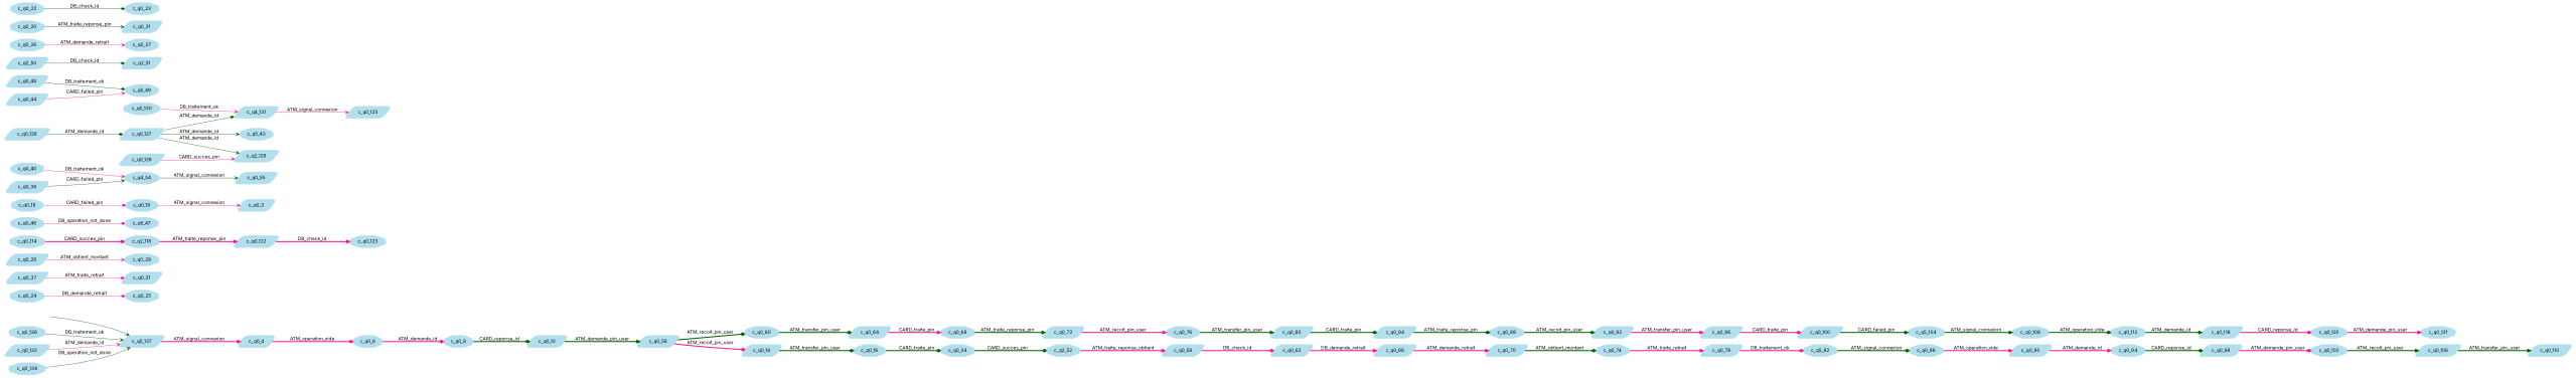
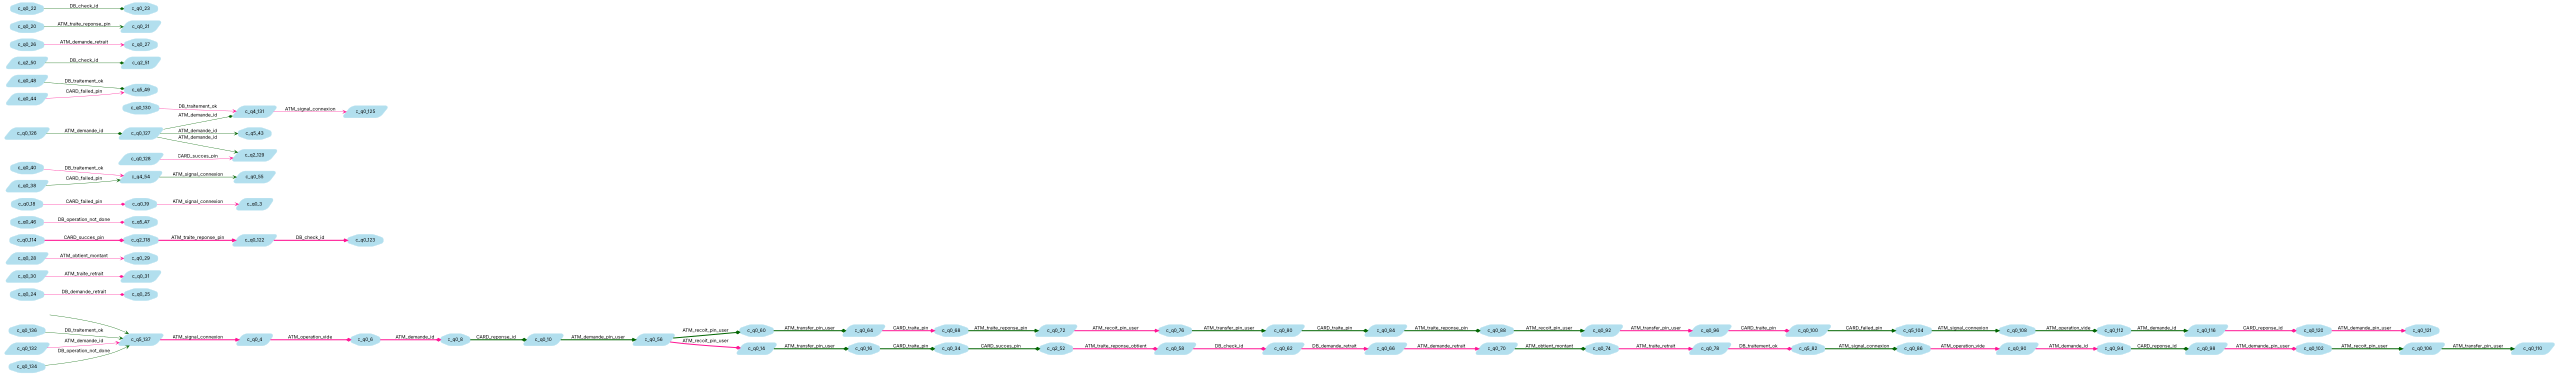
  digraph {
    fontname=Inter
    rankdir=LR
    node [fontname=Inter style="rounded, filled" color=lightblue2 shape=parallelogram]
    edge [arrowhead=vee color=deeppink fontname=Inter penwidth=3]
    start_c_q5_137 [style=invisible color="" shape=""]
    n2 [label=c_q5_137]
    n3 [label=c_q0_4]
    n4 [label=c_q0_24 shape=octagon]
    n5 [label=c_q0_25 shape=octagon]
    n6 [label=c_q0_86 shape=octagon]
    n7 [label=c_q0_90]
    n8 [label=c_q0_94 shape=octagon]
-   n9 [label=c_q0_37]
+   n9 [label=c_q0_30]
    n10 [label=c_q0_31]
    n11 [label=c_q0_62]
    n12 [label=c_q0_66]
    n13 [label=c_q0_70]
    n14 [label=c_q0_72]
    n15 [label=c_q0_76 shape=octagon]
    n16 [label=c_q0_80]
    n17 [label=c_q0_29 shape=octagon]
    n18 [label=c_q0_116]
    n19 [label=c_q0_120 shape=octagon]
    n20 [label=c_q0_121 shape=octagon]
    n21 [label=c_q0_110]
    n22 [label=c_q0_114 shape=octagon]
    n23 [label=c_q2_118 shape=octagon]
    n24 [label=c_q0_10]
    n25 [label=c_q0_56]
    n26 [label=c_q0_60 shape=octagon]
    n27 [label=c_q0_14]
    n28 [label=c_q0_84]
    n29 [label=c_q0_8 shape=octagon]
    n30 [label=c_q0_46 shape=octagon]
    n31 [label=c_q5_47 shape=octagon]
    n32 [label=c_q0_3]
-   n33 [label=c_q4_54 shape=octagon]
+   n33 [label=c_q4_54]
    n34 [label=c_q0_55]
    n35 [label=c_q0_74 shape=octagon]
    n36 [label=c_q0_78]
    n37 [label=c_q2_129]
    n38 [label=c_q0_48]
    n39 [label=c_q5_49 shape=octagon]
    n40 [label=c_q2_51]
    n41 [label=c_q0_96]
    n42 [label=c_q0_100]
    n43 [label=c_q5_104 shape=octagon]
    n44 [label=c_q0_28]
    n45 [label=c_q0_123 shape=octagon]
    n46 [label=c_q0_88 shape=octagon]
    n47 [label=c_q0_44]
    n48 [label=c_q0_127]
    n49 [label=c_q4_131]
    n50 [label=c_q5_43 shape=octagon]
    n51 [label=c_q0_125]
    n52 [label=c_q0_106]
    n53 [label=c_q0_64]
    n54 [label=c_q0_16 shape=octagon]
    n55 [label=c_q0_92]
    n56 [label=c_q0_108 shape=octagon]
    n57 [label=c_q0_19 shape=octagon]
    n58 [label=c_q0_68 shape=octagon]
    n59 [label=c_q0_34 shape=octagon]
    n60 [label=c_q2_52 shape=octagon]
    n61 [label=c_q0_136 shape=octagon]
    n62 [label=c_q0_122]
    n63 [label=c_q0_132]
    n64 [label=c_q0_98]
    n65 [label=c_q0_102 shape=octagon]
    n66 [label=c_q2_50]
    n67 [label=c_q0_6 shape=octagon]
    n68 [label=c_q0_40 shape=octagon]
    n69 [label=c_q0_27 shape=octagon]
    n70 [label=c_q0_112 shape=octagon]
    n71 [label=c_q0_20 shape=octagon]
    n72 [label=c_q0_21]
    n73 [label=c_q0_18 shape=octagon]
    n74 [label=c_q0_130 shape=octagon]
    n75 [label=c_q0_58]
    n76 [label=c_q0_128]
    n77 [label=c_q5_82 shape=octagon]
    n78 [label=c_q0_22 shape=octagon]
    n79 [label=c_q0_23 shape=octagon]
    n80 [label=c_q0_26 shape=octagon]
    n81 [label=c_q0_126]
    n82 [label=c_q0_134 shape=octagon]
    n83 [label=c_q0_38]
    start_c_q5_137 -> n2 [color=darkgreen penwidth=""]
    n2 -> n3 [label=ATM_signal_connexion]
    n3 -> n67 [arrowhead=diamond label=ATM_operation_vide]
    n4 -> n5 [arrowhead=diamond label=DB_demande_retrait penwidth=""]
    n6 -> n7 [label=ATM_operation_vide]
    n7 -> n8 [label=ATM_demande_id]
    n8 -> n64 [arrowhead=diamond color=darkgreen label=CARD_reponse_id]
    n9 -> n10 [arrowhead=diamond label=ATM_traite_retrait penwidth=""]
    n11 -> n12 [label=DB_demande_retrait]
    n12 -> n13 [label=ATM_demande_retrait]
    n13 -> n35 [arrowhead=diamond color=darkgreen label=ATM_obtient_montant]
    n14 -> n15 [label=ATM_recoit_pin_user]
    n15 -> n16 [color=darkgreen label=ATM_transfer_pin_user]
    n16 -> n28 [arrowhead=diamond color=darkgreen label=CARD_traite_pin]
    n18 -> n19 [arrowhead=diamond label=CARD_reponse_id]
    n19 -> n20 [label=ATM_demande_pin_user]
    n22 -> n23 [arrowhead=diamond label=CARD_succes_pin]
    n23 -> n62 [label=ATM_traite_reponse_pin]
    n24 -> n25 [color=darkgreen label=ATM_demande_pin_user]
    n25 -> n26 [arrowhead=diamond color=darkgreen label=ATM_recoit_pin_user]
    n25 -> n27 [arrowhead=diamond label=ATM_recoit_pin_user]
    n26 -> n53 [arrowhead=diamond color=darkgreen label=ATM_transfer_pin_user]
    n27 -> n54 [arrowhead=diamond color=darkgreen label=ATM_transfer_pin_user]
    n28 -> n46 [arrowhead=diamond color=darkgreen label=ATM_traite_reponse_pin]
    n29 -> n24 [arrowhead=diamond color=darkgreen label=CARD_reponse_id]
    n30 -> n31 [arrowhead=diamond label=DB_operation_not_done penwidth=""]
    n33 -> n34 [color=darkgreen label=ATM_signal_connexion penwidth=""]
    n35 -> n36 [label=ATM_traite_retrait]
    n36 -> n77 [arrowhead=diamond label=DB_traitement_ok]
    n38 -> n39 [arrowhead=diamond color=darkgreen label=DB_traitement_ok penwidth=""]
    n41 -> n42 [arrowhead=diamond label=CARD_traite_pin]
    n42 -> n43 [color=darkgreen label=CARD_failed_pin]
    n43 -> n56 [color=darkgreen label=ATM_signal_connexion]
    n44 -> n17 [label=ATM_obtient_montant penwidth=""]
    n46 -> n55 [color=darkgreen label=ATM_recoit_pin_user]
    n47 -> n39 [label=CARD_failed_pin penwidth=""]
    n48 -> n37 [color=darkgreen label=ATM_demande_id penwidth=""]
    n48 -> n49 [arrowhead=diamond color=darkgreen label=ATM_demande_id penwidth=""]
    n48 -> n50 [color=darkgreen label=ATM_demande_id penwidth=""]
    n49 -> n51 [label=ATM_signal_connexion penwidth=""]
    n52 -> n21 [color=darkgreen label=ATM_transfer_pin_user]
    n53 -> n58 [label=CARD_traite_pin]
    n54 -> n59 [arrowhead=diamond color=darkgreen label=CARD_traite_pin]
    n55 -> n41 [label=ATM_transfer_pin_user]
    n56 -> n70 [arrowhead=diamond color=darkgreen label=ATM_operation_vide]
    n57 -> n32 [label=ATM_signal_connexion penwidth=""]
    n58 -> n14 [color=darkgreen label=ATM_traite_reponse_pin]
    n59 -> n60 [arrowhead=diamond color=darkgreen label=CARD_succes_pin]
    n60 -> n75 [arrowhead=diamond label=ATM_traite_reponse_obtient]
    n61 -> n2 [color=darkgreen label=DB_traitement_ok penwidth=""]
    n62 -> n45 [label=DB_check_id]
    n63 -> n2 [label=ATM_demande_id penwidth=""]
    n64 -> n65 [arrowhead=diamond label=ATM_demande_pin_user]
    n65 -> n52 [color=darkgreen label=ATM_recoit_pin_user]
    n66 -> n40 [arrowhead=diamond color=darkgreen label=DB_check_id penwidth=""]
    n67 -> n29 [arrowhead=diamond label=ATM_demande_id]
    n68 -> n33 [label=DB_traitement_ok penwidth=""]
    n70 -> n18 [color=darkgreen label=ATM_demande_id]
    n71 -> n72 [color=darkgreen label=ATM_traite_reponse_pin penwidth=""]
    n73 -> n57 [arrowhead=diamond label=CARD_failed_pin penwidth=""]
    n74 -> n49 [label=DB_traitement_ok penwidth=""]
    n75 -> n11 [arrowhead=diamond label=DB_check_id]
    n76 -> n37 [label=CARD_succes_pin penwidth=""]
    n77 -> n6 [arrowhead=diamond color=darkgreen label=ATM_signal_connexion]
    n78 -> n79 [arrowhead=diamond color=darkgreen label=DB_check_id penwidth=""]
    n80 -> n69 [label=ATM_demande_retrait penwidth=""]
    n81 -> n48 [arrowhead=diamond color=darkgreen label=ATM_demande_id penwidth=""]
    n82 -> n2 [color=darkgreen label=DB_operation_not_done penwidth=""]
    n83 -> n33 [color=darkgreen label=CARD_failed_pin penwidth=""]
  }
